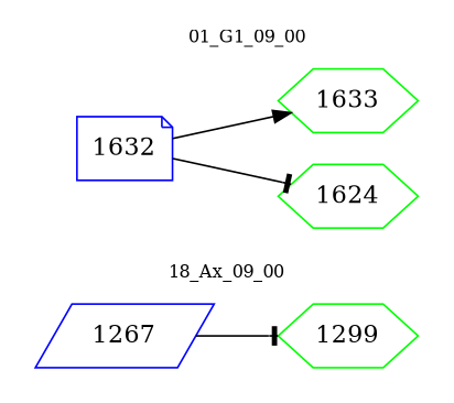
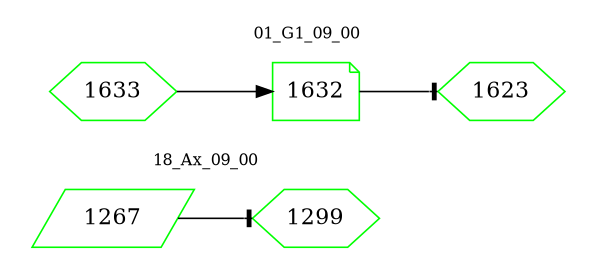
  digraph {
    rankdir=LR
    node [color=green shape=hexagon]
    edge [arrowhead=tee color=black]
-   n1 [color=blue label=1267 shape=parallelogram]
+   n1 [label=1267 shape=parallelogram]
    n2 [label=1299]
-   n3 [color=blue label=1632 shape=note]
-   n4 [label=1624]
+   n3 [label=1632 shape=note]
+   n4 [label=1623]
    n5 [label=1633]
    subgraph cluster_1 {
      color=white
      fontsize=10
      label="18_Ax_09_00"
      n1
      n2
    }
    subgraph cluster_2 {
      color=white
      fontsize=10
      label="01_G1_09_00"
      n3
      n4
      n5
    }
    n1 -> n2
    n3 -> n4
-   n3 -> n5 [arrowhead=normal]
+   n5 -> n3 [arrowhead=normal]
  }
